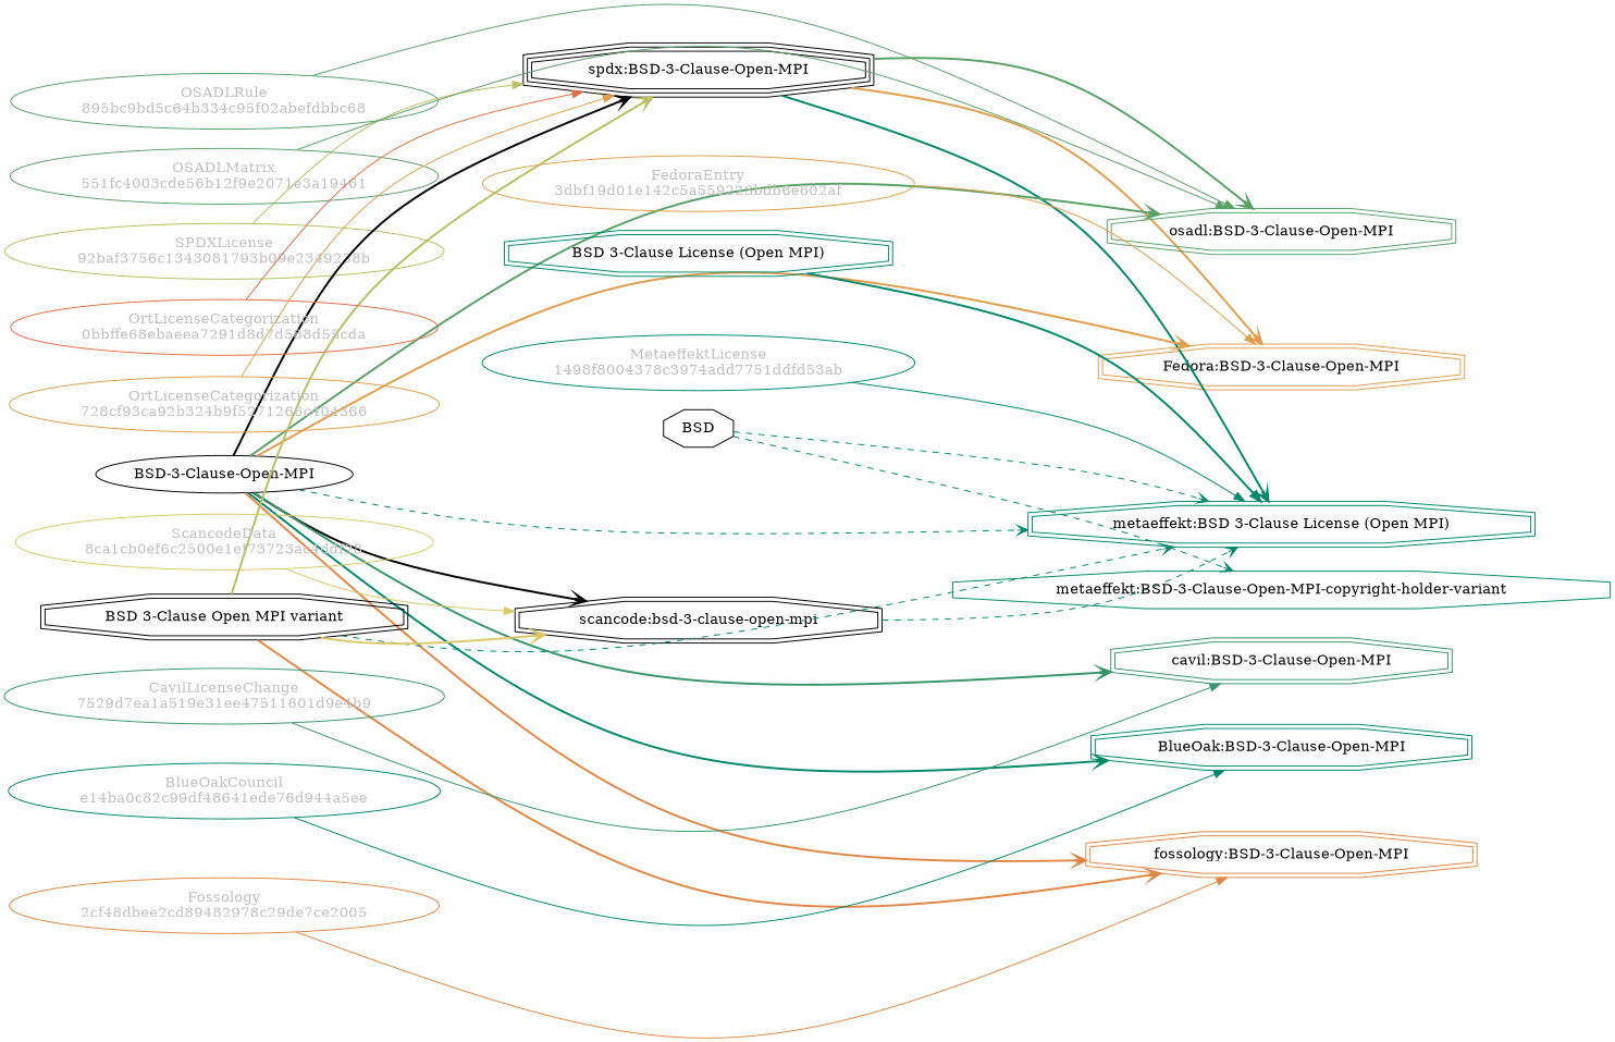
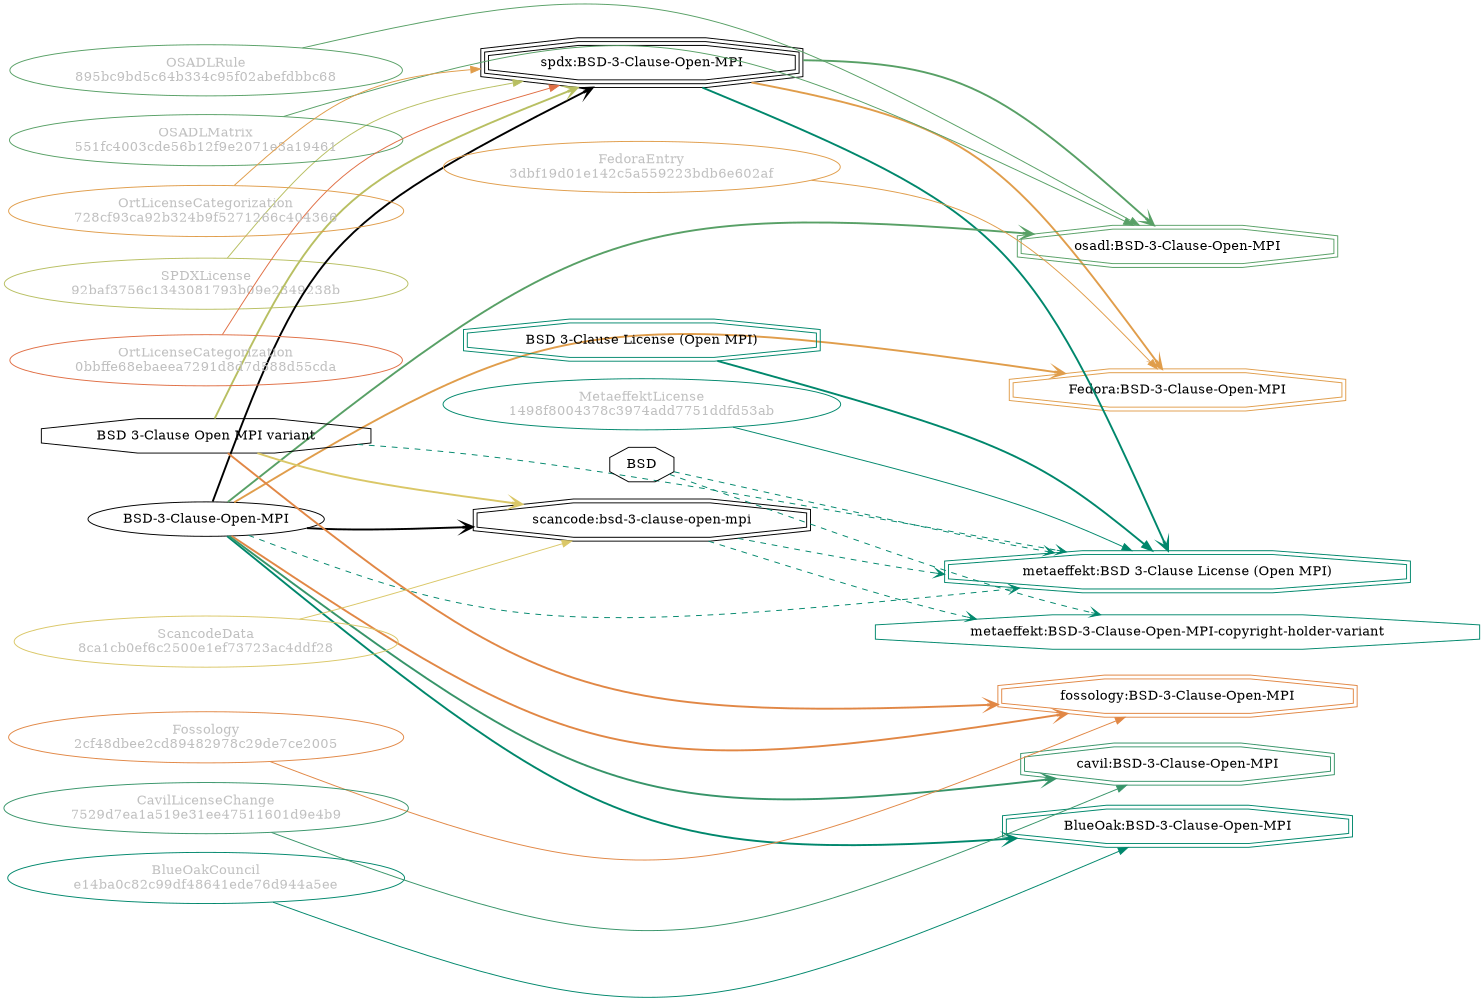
  strict digraph {
    rankdir=LR
    splines=curved
    node [color="#00876c" shape=ellipse]
    edge [color="#00876c" weight=0.5 arrowhead=vee style=bold]
    n1 [color="#b8bf62" fillcolor="beige;1" fontcolor=gray label="SPDXLicense\n92baf3756c1343081793b09e2349238b"]
    n2 [label="spdx:BSD-3-Clause-Open-MPI" shape=tripleoctagon color=""]
    n3 [color="#e09d4b" label="Fedora:BSD-3-Clause-Open-MPI" shape=doubleoctagon]
    n4 [color="#58a066" label="osadl:BSD-3-Clause-Open-MPI" shape=doubleoctagon]
    n5 [label="metaeffekt:BSD 3-Clause License (Open MPI)" shape=doubleoctagon]
    n6 [label="BSD-3-Clause-Open-MPI" color=""]
    n7 [label="BlueOak:BSD-3-Clause-Open-MPI" shape=doubleoctagon]
    n8 [label="scancode:bsd-3-clause-open-mpi" shape=doubleoctagon color=""]
    n9 [color="#e18745" label="fossology:BSD-3-Clause-Open-MPI" shape=doubleoctagon]
    n10 [color="#379469" label="cavil:BSD-3-Clause-Open-MPI" shape=doubleoctagon]
    n11 [label="metaeffekt:BSD-3-Clause-Open-MPI-copyright-holder-variant" shape=octagon]
-   n12 [label="BSD 3-Clause Open MPI variant" shape=doubleoctagon color=""]
+   n12 [label="BSD 3-Clause Open MPI variant" shape=octagon color=""]
    n13 [label=BSD shape=octagon color=""]
    n14 [color="#e09d4b" fillcolor="beige;1" fontcolor=gray label="FedoraEntry\n3dbf19d01e142c5a559223bdb6e602af"]
    n15 [fillcolor="beige;1" fontcolor=gray label="BlueOakCouncil\ne14ba0c82c99df48641ede76d944a5ee"]
    n16 [color="#58a066" fillcolor="beige;1" fontcolor=gray label="OSADLRule\n895bc9bd5c64b334c95f02abefdbbc68"]
    n17 [color="#58a066" fillcolor="beige;1" fontcolor=gray label="OSADLMatrix\n551fc4003cde56b12f9e2071e3a19461"]
    n18 [color="#dac767" fillcolor="beige;1" fontcolor=gray label="ScancodeData\n8ca1cb0ef6c2500e1ef73723ac4ddf28"]
    n19 [color="#e18745" fillcolor="beige;1" fontcolor=gray label="Fossology\n2cf48dbee2cd89482978c29de7ce2005"]
    n20 [color="#e06f45" fillcolor="beige;1" fontcolor=gray label="OrtLicenseCategorization\n0bbffe68ebaeea7291d8d7d588d55cda"]
    n21 [color="#e09d4b" fillcolor="beige;1" fontcolor=gray label="OrtLicenseCategorization\n728cf93ca92b324b9f5271266c404366"]
    n22 [color="#379469" fillcolor="beige;1" fontcolor=gray label="CavilLicenseChange\n7529d7ea1a519e31ee47511601d9e4b9"]
    n23 [fillcolor="beige;1" fontcolor=gray label="MetaeffektLicense\n1498f8004378c3974add7751ddfd53ab"]
    n24 [label="BSD 3-Clause License (Open MPI)" shape=doubleoctagon]
    n1 -> n2 [color="#b8bf62" arrowhead="" style=""]
    n2 -> n3 [color="#e09d4b" weight=0.7]
    n2 -> n4 [color="#58a066" weight=0.7]
    n2 -> n5 [weight=0.7]
    n6 -> n2 [weight=0.7 color=""]
    n6 -> n3 [color="#e09d4b" weight=0.7]
    n6 -> n4 [color="#58a066" weight=0.7]
    n6 -> n5 [style=dashed]
    n6 -> n7 [weight=0.7]
    n6 -> n8 [weight=0.7 color=""]
    n6 -> n9 [color="#e18745" weight=0.7]
    n6 -> n10 [color="#379469" weight=0.7]
    n8 -> n5 [style=dashed]
+   n8 -> n11 [style=dashed]
    n12 -> n2 [color="#b8bf62" weight=0.7]
    n12 -> n5 [style=dashed]
    n12 -> n8 [color="#dac767" weight=0.7]
    n12 -> n9 [color="#e18745" weight=0.7]
    n13 -> n5 [style=dashed]
    n13 -> n11 [style=dashed]
    n14 -> n3 [color="#e09d4b" arrowhead="" style=""]
    n15 -> n7 [arrowhead="" style=""]
    n16 -> n4 [color="#58a066" arrowhead="" style=""]
    n17 -> n4 [color="#58a066" arrowhead="" style=""]
    n18 -> n8 [color="#dac767" arrowhead="" style=""]
    n19 -> n9 [color="#e18745" arrowhead="" style=""]
    n20 -> n2 [color="#e06f45" arrowhead="" style=""]
    n21 -> n2 [color="#e09d4b" arrowhead="" style=""]
    n22 -> n10 [color="#379469" arrowhead="" style=""]
    n23 -> n5 [arrowhead="" style=""]
    n24 -> n5 [arrowhead=normal weight=0.7]
  }
